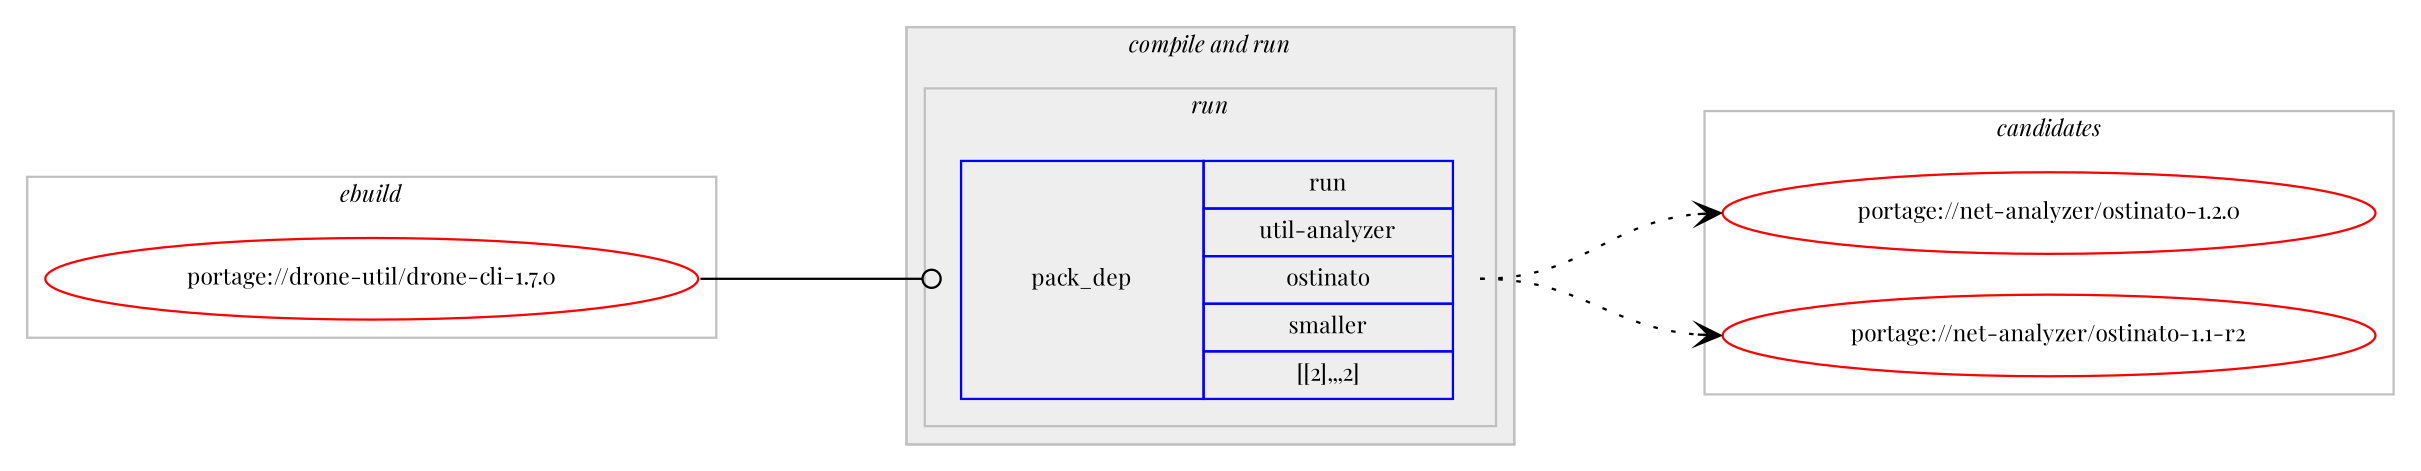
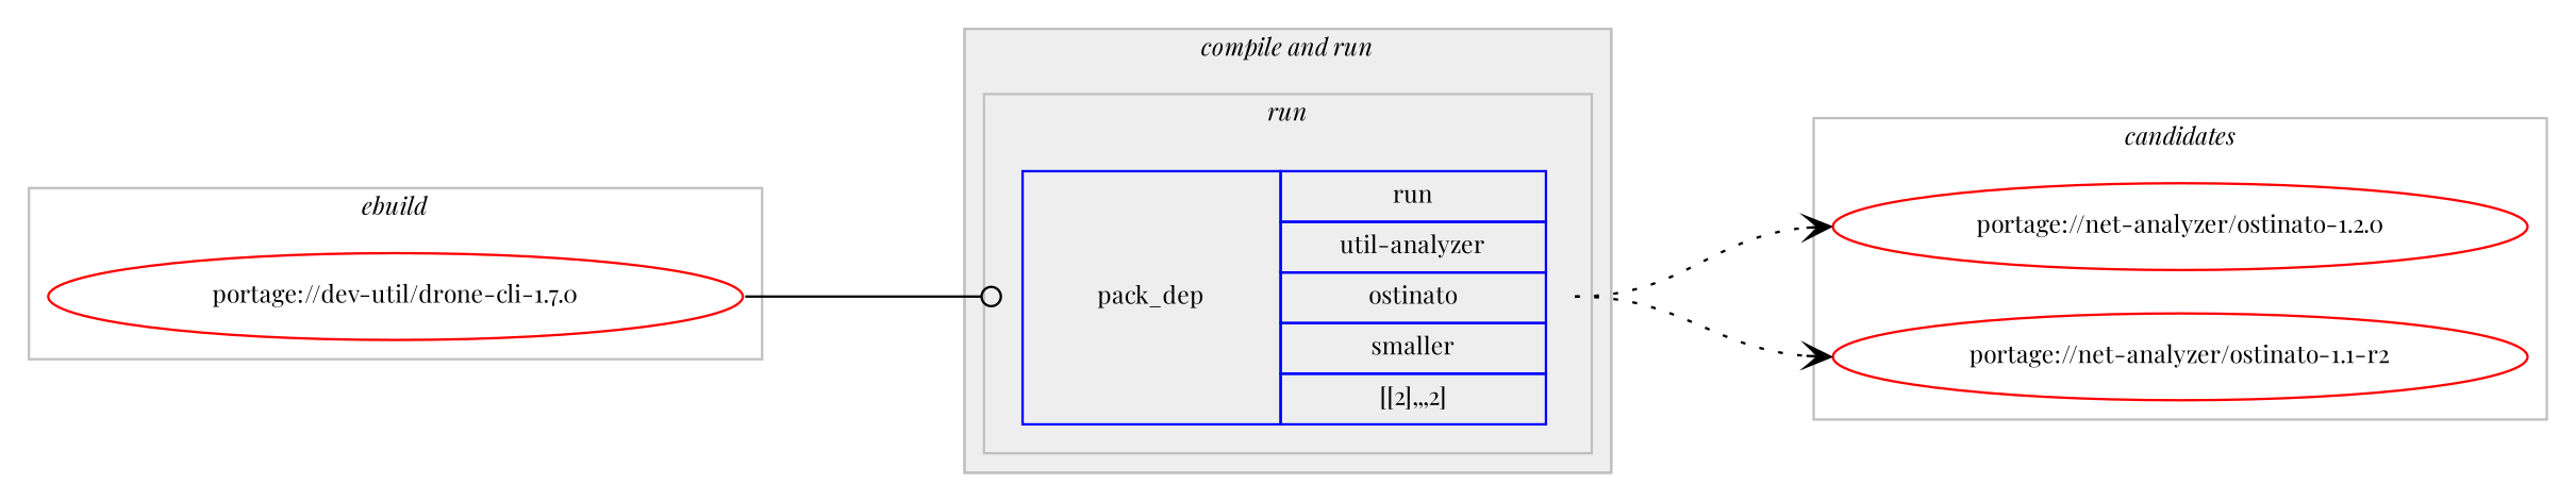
  digraph {
    compound=true
    concentrate=true
    fontname="Playfair Display"
    fontsize=10
    newrank=true
    rankdir=LR
    ranksep=1.5
    node [color=red fontname="Playfair Display" fontsize=10]
    edge [arrowhead=vee fontname="Playfair Display" headport=w style=dotted tailport=e weight=100]
-   n1 [label="portage://drone-util/drone-cli-1.7.0" width=4]
+   n1 [label="portage://dev-util/drone-cli-1.7.0" width=4]
    n2 [color=blue label=<<TABLE BORDER="0" CELLBORDER="1" CELLSPACING="0" CELLPADDING="4" WIDTH="220"><TR><TD ROWSPAN="6" CELLPADDING="30">pack_dep</TD></TR><TR><TD WIDTH="110">run</TD></TR><TR><TD>util-analyzer</TD></TR><TR><TD>ostinato</TD></TR><TR><TD>smaller</TD></TR><TR><TD>[[2],,,2]</TD></TR></TABLE>> shape=none]
    n3 [label="portage://net-analyzer/ostinato-1.2.0" width=4]
    n4 [label="portage://net-analyzer/ostinato-1.1-r2" width=4]
    subgraph cluster_1 {
      color=gray
      label=<<i>ebuild</i>>
      n1
    }
    subgraph cluster_2 {
      color=gray
      label=<<i>dependencies</i>>
      subgraph cluster_3 {
        color=gray
        fillcolor="#eeeeee"
        label=<<i>compile</i>>
        style=filled
      }
      subgraph cluster_4 {
        color=gray
        fillcolor="#eeeeee"
        label=<<i>compile and run</i>>
        style=filled
      }
      subgraph cluster_5 {
        color=gray
        fillcolor="#eeeeee"
        label=<<i>run</i>>
        style=filled
        subgraph sub_6 {
          color=gray
          fillcolor="#eeeeee"
          label=<<i>run</i>>
          style=filled
          n2
        }
      }
    }
    subgraph cluster_7 {
      color=gray
      label=<<i>candidates</i>>
      rank=same
      subgraph sub_8 {
        color=black
        label=<<i>candidates</i>>
        nodesep=1
        rank=same
        n3
        n4
      }
    }
    n1 -> n2 [arrowhead=odot style=solid weight=20]
    n2 -> n3
    n2 -> n4
  }
